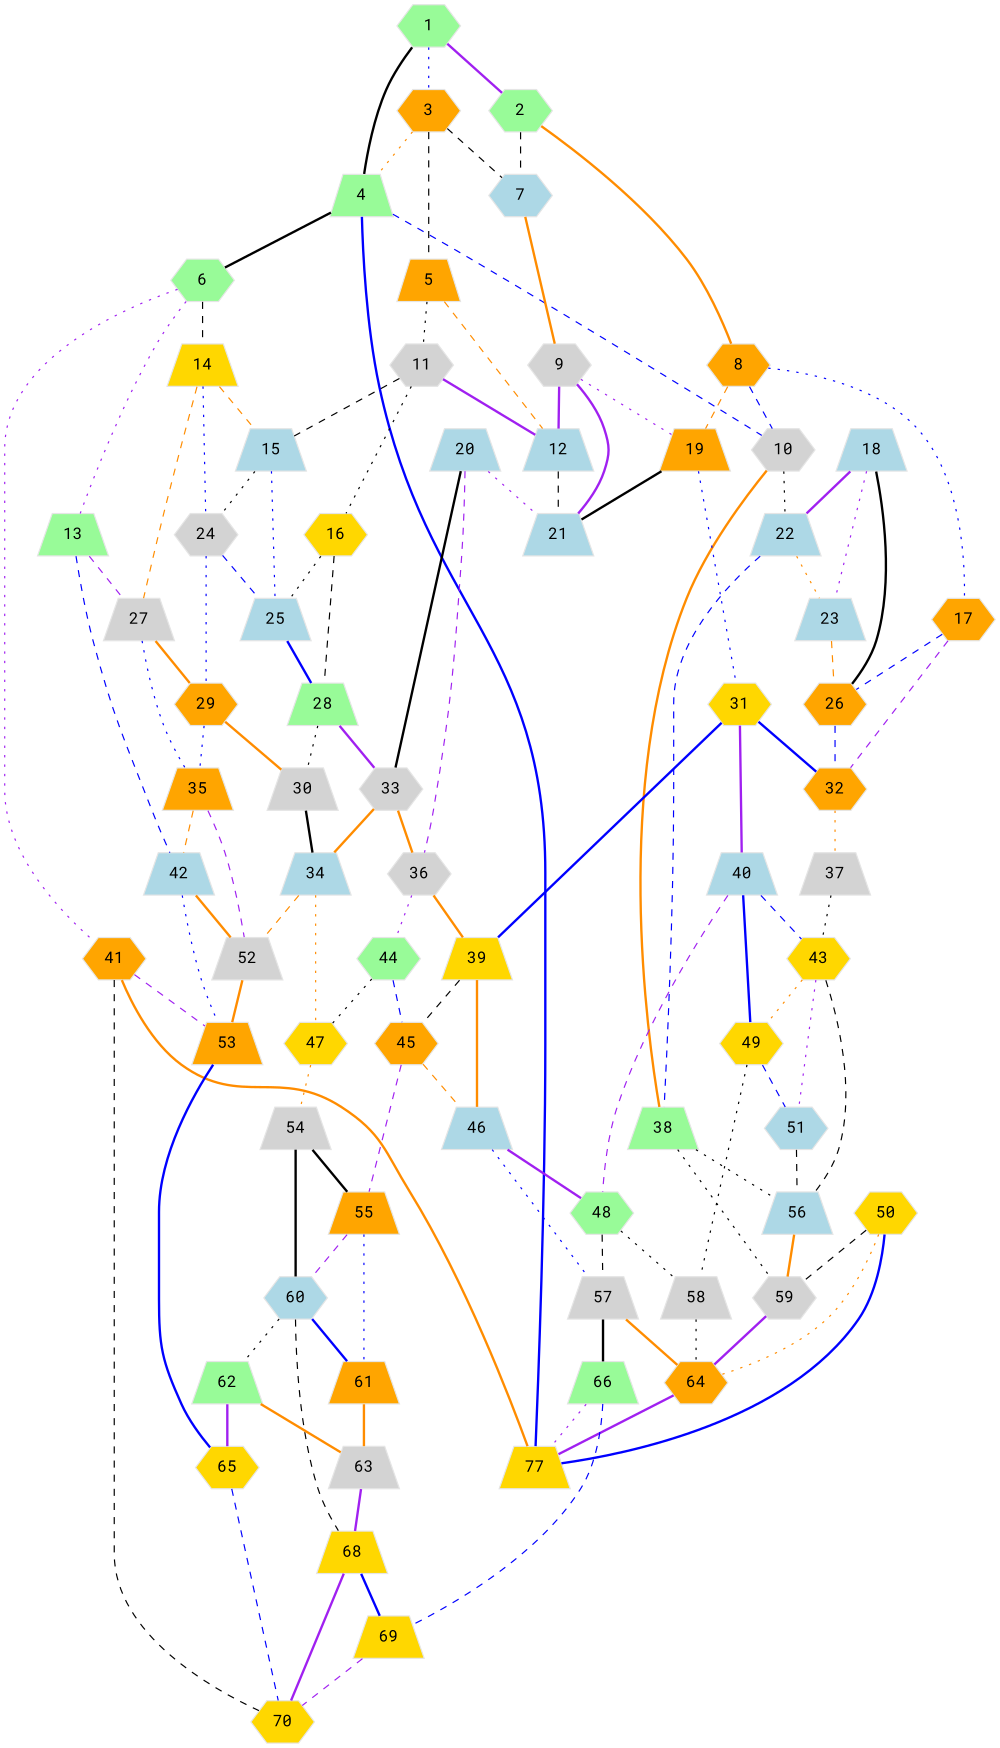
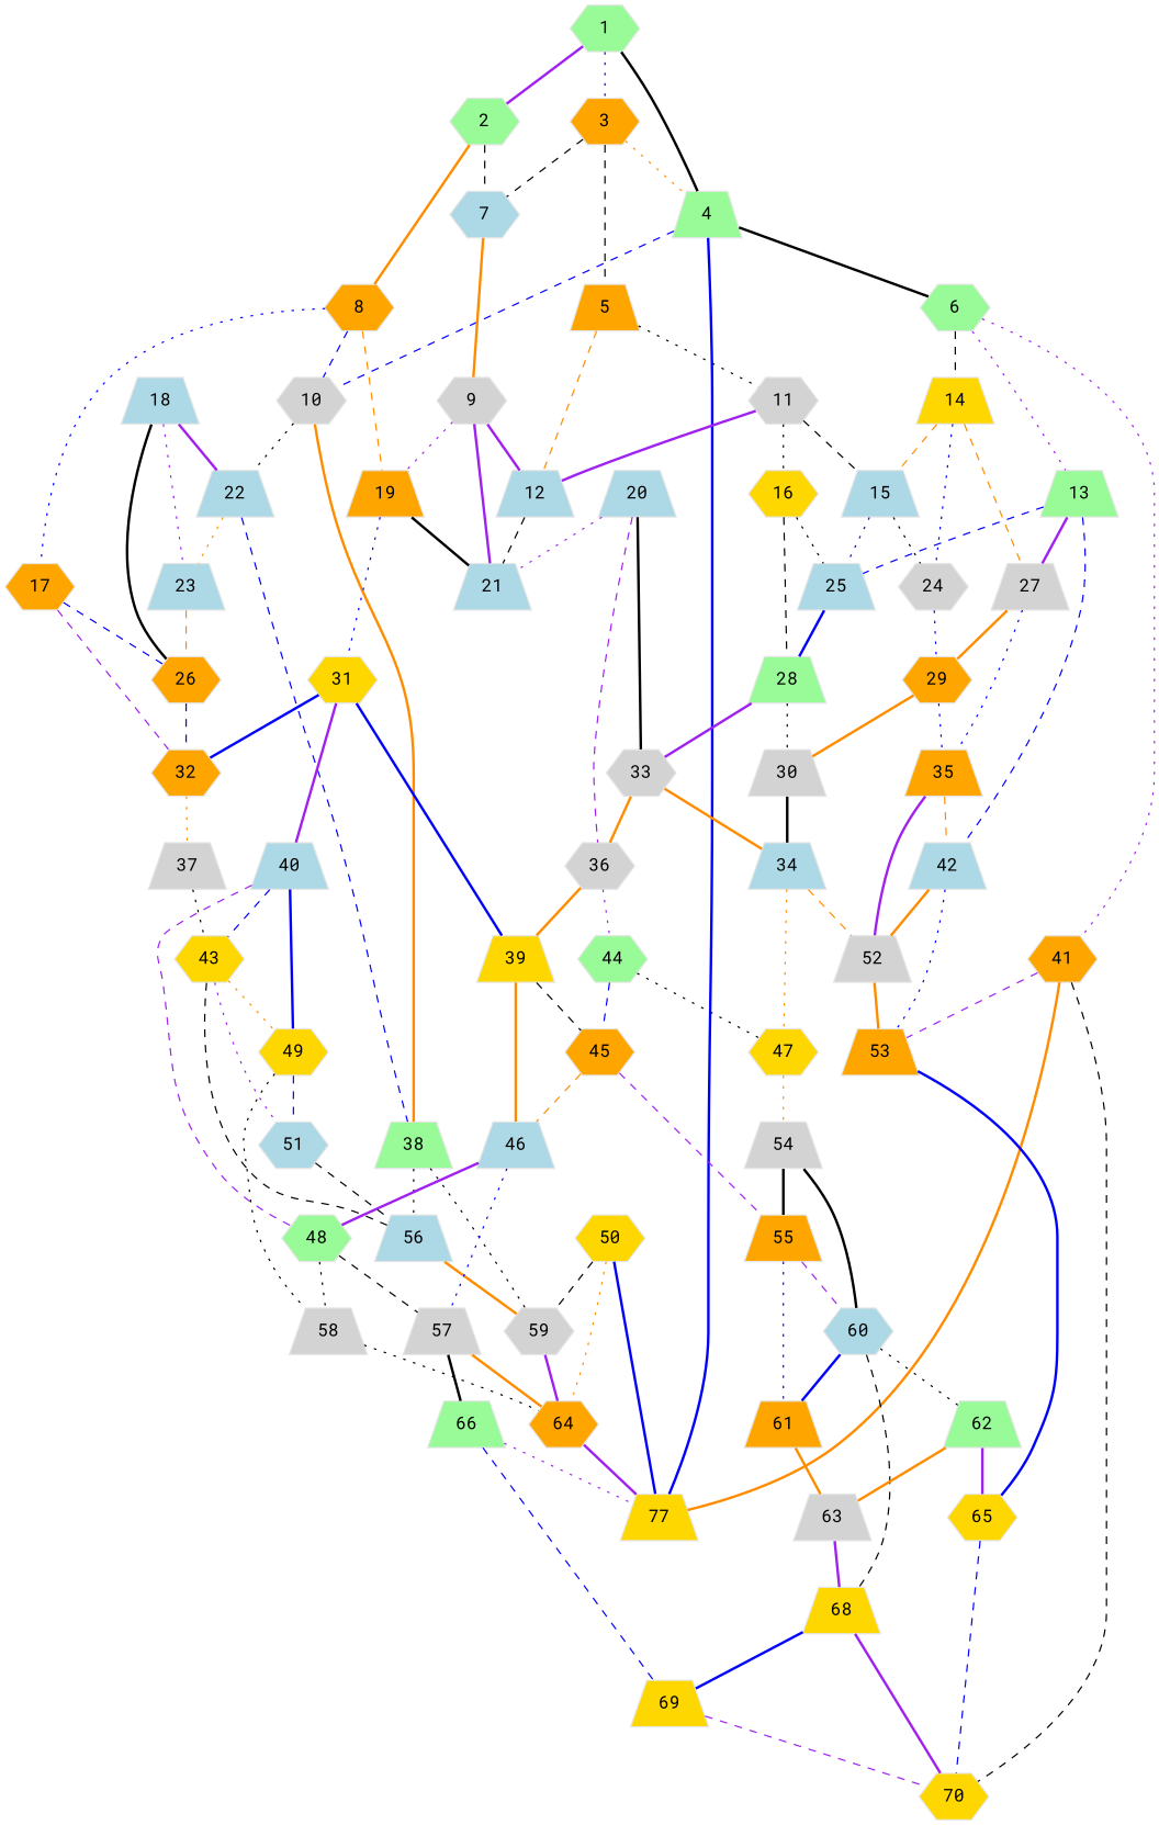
  graph {
    fontname="Roboto Mono"
    node [color=gray90 fillcolor=lightblue fontname="Roboto Mono" shape=trapezium style=filled]
    edge [color=black fontname="Roboto Mono" style=bold weight=1.0]
    1 [fillcolor=palegreen shape=hexagon]
    2 [fillcolor=palegreen shape=hexagon]
    3 [fillcolor=orange shape=hexagon]
    4 [fillcolor=palegreen]
    7 [shape=hexagon]
    8 [fillcolor=orange shape=hexagon]
    5 [fillcolor=orange]
    6 [fillcolor=palegreen shape=hexagon]
    10 [fillcolor=lightgrey shape=hexagon]
    n10 [fillcolor=gold label=77]
    9 [fillcolor=lightgrey shape=hexagon]
    17 [fillcolor=orange shape=hexagon]
    19 [fillcolor=orange]
    11 [fillcolor=lightgrey shape=hexagon]
    12
    13 [fillcolor=palegreen]
    14 [fillcolor=gold]
    41 [fillcolor=orange shape=hexagon]
    22
    38 [fillcolor=palegreen]
    15
    16 [fillcolor=gold shape=hexagon]
    21
    27 [fillcolor=lightgrey]
    42
    24 [fillcolor=lightgrey shape=hexagon]
    53 [fillcolor=orange]
    70 [fillcolor=gold shape=hexagon]
    26 [fillcolor=orange shape=hexagon]
    32 [fillcolor=orange shape=hexagon]
    31 [fillcolor=gold shape=hexagon]
    23
    56
    59 [fillcolor=lightgrey shape=hexagon]
    25
    28 [fillcolor=palegreen]
    29 [fillcolor=orange shape=hexagon]
    35 [fillcolor=orange]
    52 [fillcolor=lightgrey]
    33 [fillcolor=lightgrey shape=hexagon]
    30 [fillcolor=lightgrey]
    37 [fillcolor=lightgrey]
    18
    39 [fillcolor=gold]
    40
    20
    36 [fillcolor=lightgrey shape=hexagon]
    34
    44 [fillcolor=palegreen shape=hexagon]
    47 [fillcolor=gold shape=hexagon]
    45 [fillcolor=orange shape=hexagon]
    46
    43 [fillcolor=gold shape=hexagon]
    48 [fillcolor=palegreen shape=hexagon]
    49 [fillcolor=gold shape=hexagon]
    54 [fillcolor=lightgrey]
    51 [shape=hexagon]
    64 [fillcolor=orange shape=hexagon]
    55 [fillcolor=orange]
    57 [fillcolor=lightgrey]
    58 [fillcolor=lightgrey]
    65 [fillcolor=gold shape=hexagon]
    60 [shape=hexagon]
    61 [fillcolor=orange]
    66 [fillcolor=palegreen]
    50 [fillcolor=gold shape=hexagon]
    62 [fillcolor=palegreen]
    68 [fillcolor=gold]
    63 [fillcolor=lightgrey]
    69 [fillcolor=gold]
    1 -- 2 [color=purple]
    1 -- 3 [color=blue style=dotted]
    1 -- 4
    2 -- 7 [style=dashed]
    2 -- 8 [color=darkorange]
    3 -- 4 [color=darkorange style=dotted]
    3 -- 7 [style=dashed]
    3 -- 5 [style=dashed]
    4 -- 6 [weight=2.0]
    4 -- 10 [color=blue style=dashed]
    4 -- n10 [color=blue]
    7 -- 9 [color=darkorange]
    8 -- 10 [color=blue style=dashed]
    8 -- 17 [color=blue style=dotted]
    8 -- 19 [color=darkorange style=dashed]
    5 -- 11 [style=dotted]
    5 -- 12 [color=darkorange style=dashed]
    6 -- 13 [color=purple style=dotted]
    6 -- 14 [style=dashed]
    6 -- 41 [color=purple style=dotted]
    10 -- 22 [style=dotted]
    10 -- 38 [color=darkorange]
    9 -- 19 [color=purple style=dotted]
    9 -- 12 [color=purple]
    9 -- 21 [color=purple]
    17 -- 26 [color=blue style=dashed]
    17 -- 32 [color=purple style=dashed]
    19 -- 21
    19 -- 31 [color=blue style=dotted]
    11 -- 12 [color=purple]
    11 -- 15 [style=dashed]
    11 -- 16 [style=dotted]
    12 -- 21 [style=dashed]
-   13 -- 27 [color=purple style=dashed]
+   13 -- 27 [color=purple]
    13 -- 42 [color=blue style=dashed]
    14 -- 15 [color=darkorange style=dashed]
    14 -- 27 [color=darkorange style=dashed]
    14 -- 24 [color=blue style=dotted]
    41 -- n10 [color=darkorange]
    41 -- 53 [color=purple style=dashed]
    41 -- 70 [style=dashed]
    22 -- 38 [color=blue style=dashed]
    22 -- 23 [color=darkorange style=dotted]
    38 -- 56 [style=dotted]
    38 -- 59 [style=dotted]
    15 -- 24 [style=dotted]
    15 -- 25 [color=blue style=dotted]
    16 -- 25 [style=dotted]
    16 -- 28 [style=dashed]
    27 -- 29 [color=darkorange]
    27 -- 35 [color=blue style=dotted]
    42 -- 53 [color=blue style=dotted]
    42 -- 52 [color=darkorange]
-   24 -- 25 [color=blue style=dashed]
+   13 -- 25 [color=blue style=dashed]
    24 -- 29 [color=blue style=dotted]
    53 -- 65 [color=blue]
    26 -- 32 [color=blue style=dashed]
    32 -- 37 [color=darkorange style=dotted]
    31 -- 32 [color=blue]
    31 -- 39 [color=blue]
    31 -- 40 [color=purple]
    23 -- 26 [color=darkorange style=dashed weight=2.0]
    56 -- 59 [color=darkorange]
    59 -- 64 [color=purple]
    25 -- 28 [color=blue]
    28 -- 33 [color=purple]
    28 -- 30 [style=dotted]
    29 -- 35 [color=blue style=dotted]
    29 -- 30 [color=darkorange]
    35 -- 42 [color=darkorange style=dashed]
-   35 -- 52 [color=purple style=dashed]
+   35 -- 52 [color=purple]
    52 -- 53 [color=darkorange]
    33 -- 36 [color=darkorange]
    33 -- 34 [color=darkorange]
    30 -- 34
    37 -- 43 [style=dotted weight=2.0]
    18 -- 22 [color=purple]
    18 -- 26
    18 -- 23 [color=purple style=dotted]
    39 -- 45 [style=dashed]
    39 -- 46 [color=darkorange]
    40 -- 43 [color=blue style=dashed]
    40 -- 48 [color=purple style=dashed]
    40 -- 49 [color=blue]
    20 -- 21 [color=purple style=dotted]
    20 -- 33
    20 -- 36 [color=purple style=dashed]
    36 -- 39 [color=darkorange]
    36 -- 44 [color=purple style=dotted]
    34 -- 52 [color=darkorange style=dashed]
    34 -- 47 [color=darkorange style=dotted]
    44 -- 47 [style=dotted]
    44 -- 45 [color=blue style=dashed]
    47 -- 54 [color=darkorange style=dotted weight=2.0]
    45 -- 46 [color=darkorange style=dashed]
    45 -- 55 [color=purple style=dashed]
    46 -- 48 [color=purple]
    46 -- 57 [color=blue style=dotted]
    43 -- 56 [style=dashed]
    43 -- 49 [color=darkorange style=dotted]
    43 -- 51 [color=purple style=dotted]
    48 -- 57 [style=dashed]
    48 -- 58 [style=dotted]
    49 -- 51 [color=blue style=dashed]
    49 -- 58 [style=dotted]
    54 -- 55
    54 -- 60
    51 -- 56 [style=dashed]
    64 -- n10 [color=purple]
    55 -- 60 [color=purple style=dashed]
    55 -- 61 [color=blue style=dotted]
    57 -- 64 [color=darkorange]
    57 -- 66
    58 -- 64 [style=dotted weight=2.0]
    65 -- 70 [color=blue style=dashed]
    60 -- 61 [color=blue]
    60 -- 62 [style=dotted]
    60 -- 68 [style=dashed]
    61 -- 63 [color=darkorange]
    66 -- n10 [color=purple style=dotted]
    66 -- 69 [color=blue style=dashed weight=2.0]
    50 -- n10 [color=blue]
    50 -- 59 [style=dashed]
    50 -- 64 [color=darkorange style=dotted]
    62 -- 65 [color=purple weight=2.0]
    62 -- 63 [color=darkorange]
    68 -- 70 [color=purple]
    68 -- 69 [color=blue]
    63 -- 68 [color=purple]
    69 -- 70 [color=purple style=dashed]
  }
